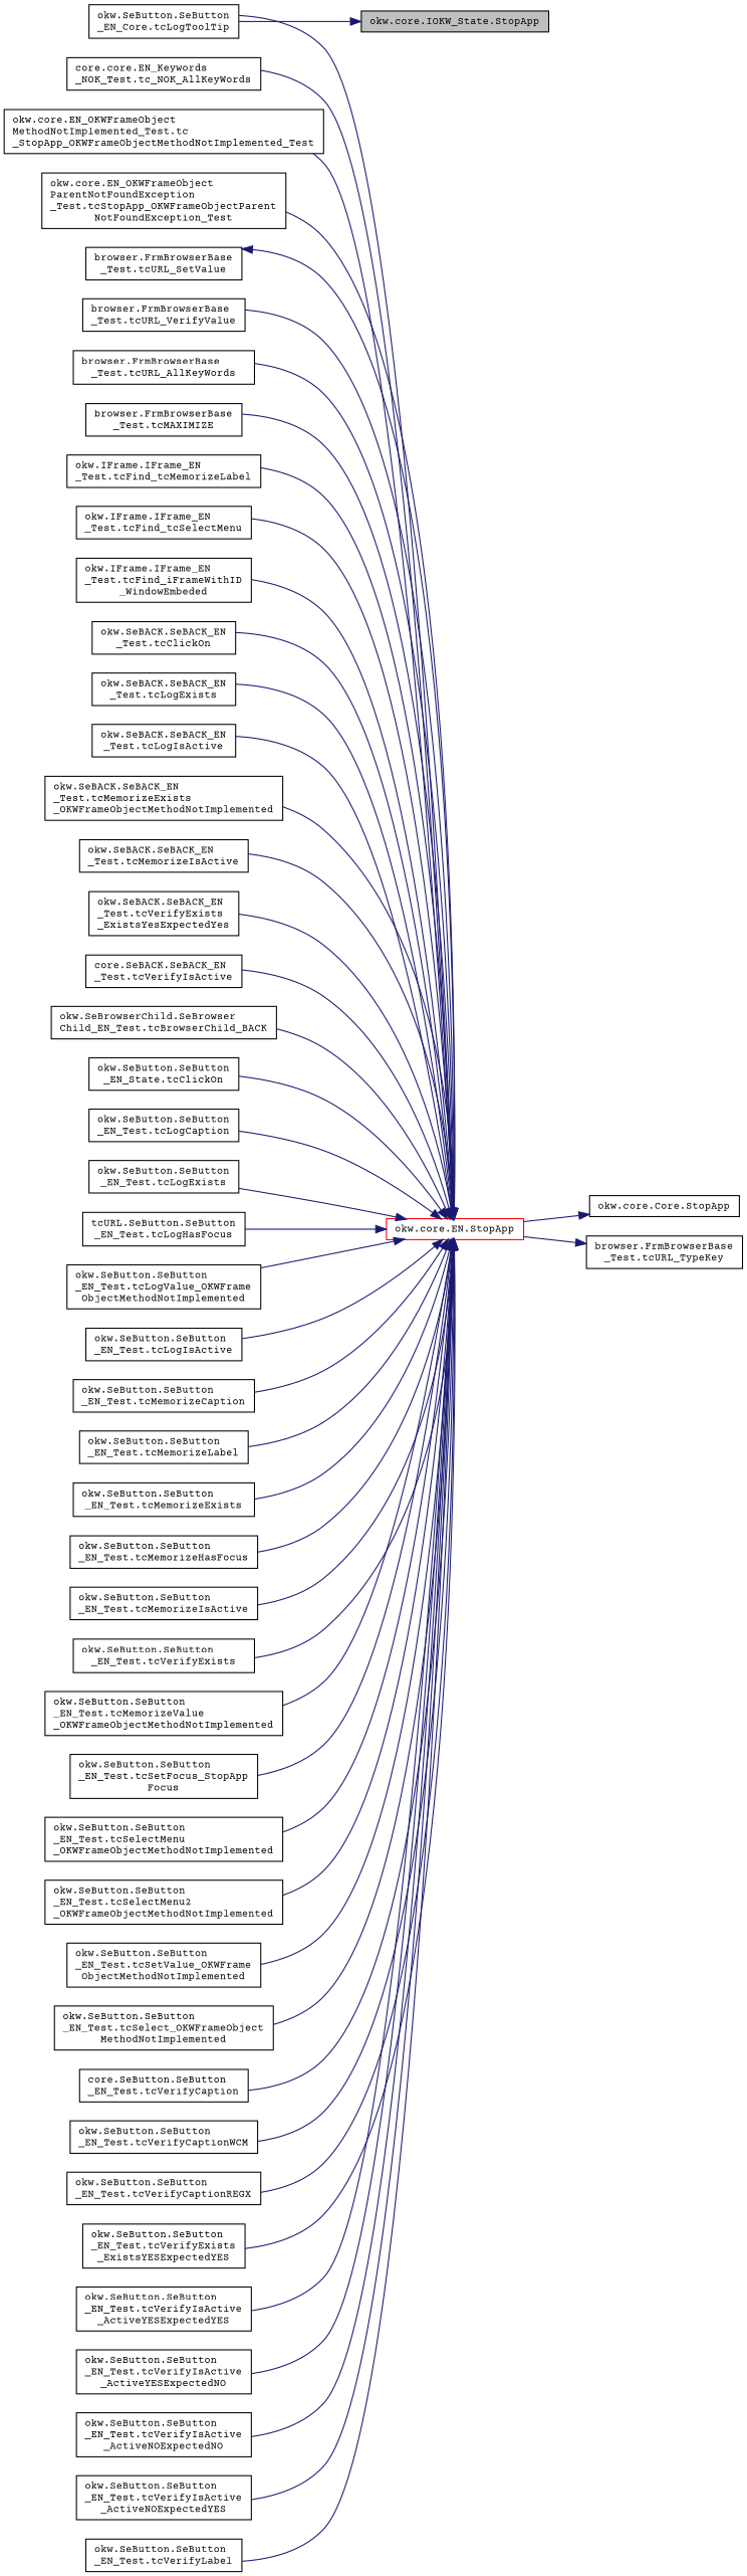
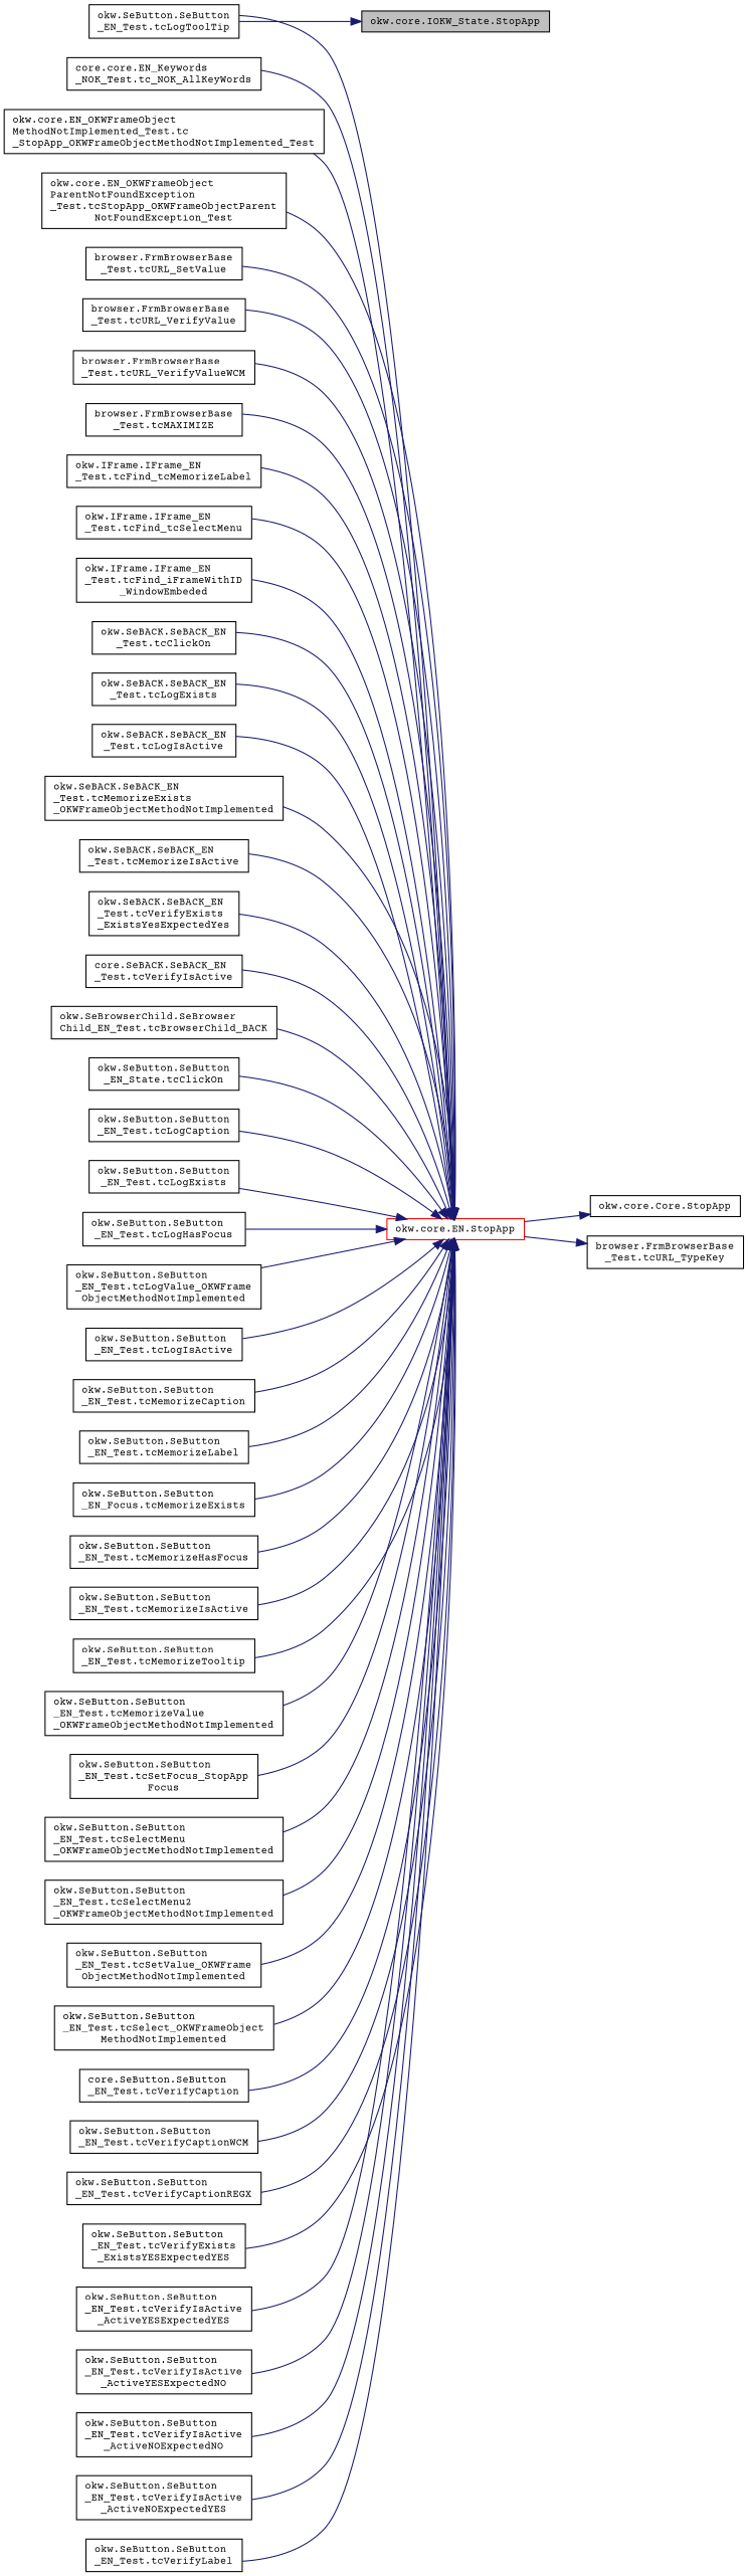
  digraph {
    fontname="Courier Prime"
    rankdir=RL
    node [color=black fillcolor=white fontname="Courier Prime" fontsize=10 shape=record style=filled]
    edge [color=midnightblue dir=back fontname="Courier Prime" fontsize=10 labelfontname=Helvetica labelfontsize=10 style=solid]
    n1 [fillcolor=grey75 fontcolor=black height=0.2 label="okw.core.IOKW_State.StopApp" width=0.4]
-   n2 [height=0.2 label="okw.SeButton.SeButton\l_EN_Core.tcLogToolTip" width=0.4]
+   n2 [height=0.2 label="okw.SeButton.SeButton\l_EN_Test.tcLogToolTip" width=0.4]
    n3 [height=0.2 label="okw.core.Core.StopApp" width=0.4]
    n4 [color=red height=0.2 label="okw.core.EN.StopApp" width=0.4]
    n5 [height=0.2 label="core.core.EN_Keywords\l_NOK_Test.tc_NOK_AllKeyWords" width=0.4]
    n6 [height=0.2 label="okw.core.EN_OKWFrameObject\lMethodNotImplemented_Test.tc\l_StopApp_OKWFrameObjectMethodNotImplemented_Test" width=0.4]
    n7 [height=0.2 label="okw.core.EN_OKWFrameObject\lParentNotFoundException\l_Test.tcStopApp_OKWFrameObjectParent\lNotFoundException_Test" width=0.4]
    n8 [height=0.2 label="browser.FrmBrowserBase\l_Test.tcURL_SetValue" width=0.4]
    n9 [height=0.2 label="browser.FrmBrowserBase\l_Test.tcURL_VerifyValue" width=0.4]
-   n10 [height=0.2 label="browser.FrmBrowserBase\l_Test.tcURL_AllKeyWords" width=0.4]
+   n10 [height=0.2 label="browser.FrmBrowserBase\l_Test.tcURL_VerifyValueWCM" width=0.4]
    n11 [height=0.2 label="browser.FrmBrowserBase\l_Test.tcMAXIMIZE" width=0.4]
    n12 [height=0.2 label="okw.IFrame.IFrame_EN\l_Test.tcFind_tcMemorizeLabel" width=0.4]
    n13 [height=0.2 label="okw.IFrame.IFrame_EN\l_Test.tcFind_tcSelectMenu" width=0.4]
    n14 [height=0.2 label="okw.IFrame.IFrame_EN\l_Test.tcFind_iFrameWithID\l_WindowEmbeded" width=0.4]
    n15 [height=0.2 label="okw.SeBACK.SeBACK_EN\l_Test.tcClickOn" width=0.4]
    n16 [height=0.2 label="okw.SeBACK.SeBACK_EN\l_Test.tcLogExists" width=0.4]
    n17 [height=0.2 label="okw.SeBACK.SeBACK_EN\l_Test.tcLogIsActive" width=0.4]
    n18 [height=0.2 label="okw.SeBACK.SeBACK_EN\l_Test.tcMemorizeExists\l_OKWFrameObjectMethodNotImplemented" width=0.4]
    n19 [height=0.2 label="okw.SeBACK.SeBACK_EN\l_Test.tcMemorizeIsActive" width=0.4]
    n20 [height=0.2 label="okw.SeBACK.SeBACK_EN\l_Test.tcVerifyExists\l_ExistsYesExpectedYes" width=0.4]
    n21 [height=0.2 label="core.SeBACK.SeBACK_EN\l_Test.tcVerifyIsActive" width=0.4]
    n22 [height=0.2 label="okw.SeBrowserChild.SeBrowser\lChild_EN_Test.tcBrowserChild_BACK" width=0.4]
    n23 [height=0.2 label="okw.SeButton.SeButton\l_EN_State.tcClickOn" width=0.4]
    n24 [height=0.2 label="okw.SeButton.SeButton\l_EN_Test.tcLogCaption" width=0.4]
    n25 [height=0.2 label="okw.SeButton.SeButton\l_EN_Test.tcLogExists" width=0.4]
-   n26 [height=0.2 label="tcURL.SeButton.SeButton\l_EN_Test.tcLogHasFocus" width=0.4]
+   n26 [height=0.2 label="okw.SeButton.SeButton\l_EN_Test.tcLogHasFocus" width=0.4]
    n27 [height=0.2 label="okw.SeButton.SeButton\l_EN_Test.tcLogValue_OKWFrame\lObjectMethodNotImplemented" width=0.4]
    n28 [height=0.2 label="okw.SeButton.SeButton\l_EN_Test.tcLogIsActive" width=0.4]
    n29 [height=0.2 label="okw.SeButton.SeButton\l_EN_Test.tcMemorizeCaption" width=0.4]
    n30 [height=0.2 label="okw.SeButton.SeButton\l_EN_Test.tcMemorizeLabel" width=0.4]
-   n31 [height=0.2 label="okw.SeButton.SeButton\l_EN_Test.tcMemorizeExists" width=0.4]
+   n31 [height=0.2 label="okw.SeButton.SeButton\l_EN_Focus.tcMemorizeExists" width=0.4]
    n32 [height=0.2 label="okw.SeButton.SeButton\l_EN_Test.tcMemorizeHasFocus" width=0.4]
    n33 [height=0.2 label="okw.SeButton.SeButton\l_EN_Test.tcMemorizeIsActive" width=0.4]
-   n34 [height=0.2 label="okw.SeButton.SeButton\l_EN_Test.tcVerifyExists" width=0.4]
+   n34 [height=0.2 label="okw.SeButton.SeButton\l_EN_Test.tcMemorizeTooltip" width=0.4]
    n35 [height=0.2 label="okw.SeButton.SeButton\l_EN_Test.tcMemorizeValue\l_OKWFrameObjectMethodNotImplemented" width=0.4]
    n36 [height=0.2 label="okw.SeButton.SeButton\l_EN_Test.tcSetFocus_StopApp\lFocus" width=0.4]
    n37 [height=0.2 label="okw.SeButton.SeButton\l_EN_Test.tcSelectMenu\l_OKWFrameObjectMethodNotImplemented" width=0.4]
    n38 [height=0.2 label="okw.SeButton.SeButton\l_EN_Test.tcSelectMenu2\l_OKWFrameObjectMethodNotImplemented" width=0.4]
    n39 [height=0.2 label="okw.SeButton.SeButton\l_EN_Test.tcSetValue_OKWFrame\lObjectMethodNotImplemented" width=0.4]
    n40 [height=0.2 label="okw.SeButton.SeButton\l_EN_Test.tcSelect_OKWFrameObject\lMethodNotImplemented" width=0.4]
    n41 [height=0.2 label="core.SeButton.SeButton\l_EN_Test.tcVerifyCaption" width=0.4]
    n42 [height=0.2 label="okw.SeButton.SeButton\l_EN_Test.tcVerifyCaptionWCM" width=0.4]
    n43 [height=0.2 label="okw.SeButton.SeButton\l_EN_Test.tcVerifyCaptionREGX" width=0.4]
    n44 [height=0.2 label="okw.SeButton.SeButton\l_EN_Test.tcVerifyExists\l_ExistsYESExpectedYES" width=0.4]
    n45 [height=0.2 label="okw.SeButton.SeButton\l_EN_Test.tcVerifyIsActive\l_ActiveYESExpectedYES" width=0.4]
    n46 [height=0.2 label="okw.SeButton.SeButton\l_EN_Test.tcVerifyIsActive\l_ActiveYESExpectedNO" width=0.4]
    n47 [height=0.2 label="okw.SeButton.SeButton\l_EN_Test.tcVerifyIsActive\l_ActiveNOExpectedNO" width=0.4]
    n48 [height=0.2 label="okw.SeButton.SeButton\l_EN_Test.tcVerifyIsActive\l_ActiveNOExpectedYES" width=0.4]
    n49 [height=0.2 label="okw.SeButton.SeButton\l_EN_Test.tcVerifyLabel" width=0.4]
    n50 [height=0.2 label="browser.FrmBrowserBase\l_Test.tcURL_TypeKey" width=0.4]
    n1 -> n2
    n3 -> n4
    n4 -> n2
    n4 -> n5
    n4 -> n6
    n4 -> n7
-   n8 -> n4
+   n4 -> n8
    n4 -> n9
    n4 -> n10
    n4 -> n11
    n4 -> n12
    n4 -> n13
    n4 -> n14
    n4 -> n15
    n4 -> n16
    n4 -> n17
    n4 -> n18
    n4 -> n19
    n4 -> n20
    n4 -> n21
    n4 -> n22
    n4 -> n23
    n4 -> n24
    n4 -> n25
    n4 -> n26
    n4 -> n27
    n4 -> n28
    n4 -> n29
    n4 -> n30
    n4 -> n31
    n4 -> n32
    n4 -> n33
    n4 -> n34
    n4 -> n35
    n4 -> n36
    n4 -> n37
    n4 -> n38
    n4 -> n39
    n4 -> n40
    n4 -> n41
    n4 -> n42
    n4 -> n43
    n4 -> n44
    n4 -> n45
    n4 -> n46
    n4 -> n47
    n4 -> n48
    n4 -> n49
    n50 -> n4
  }
